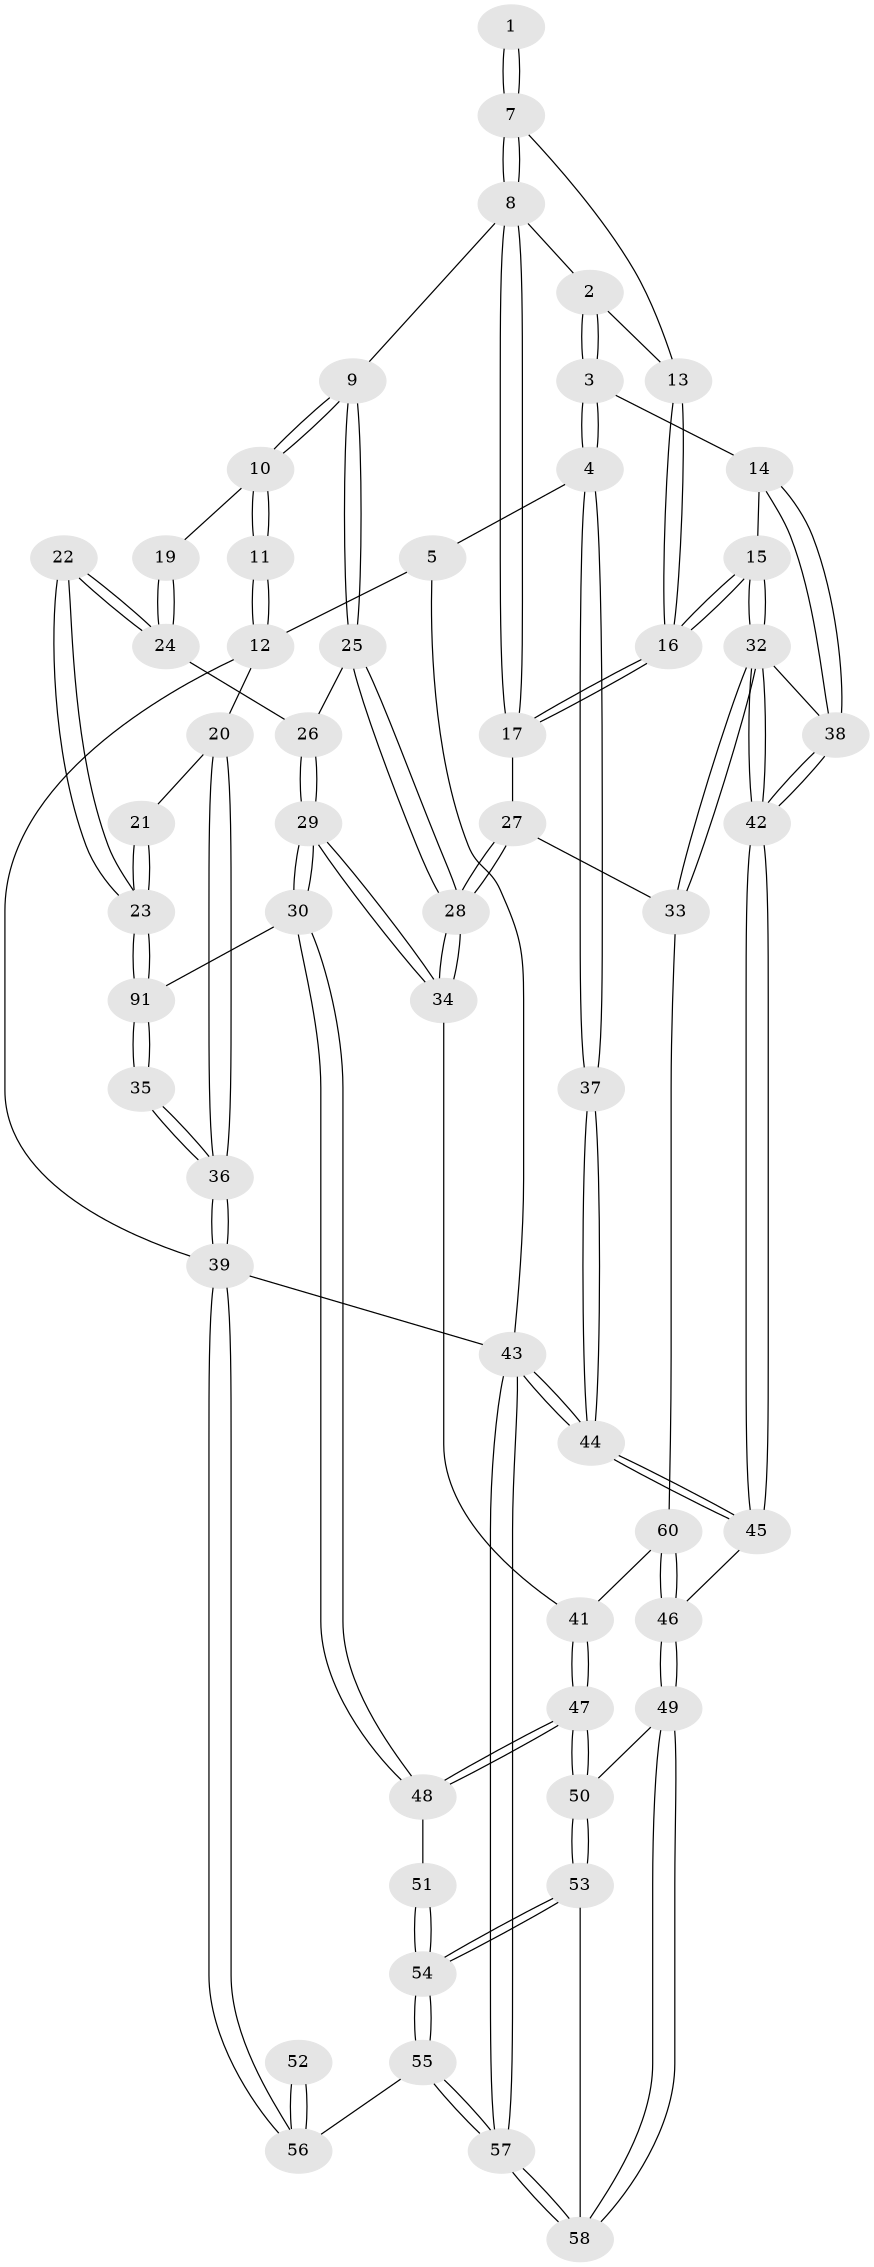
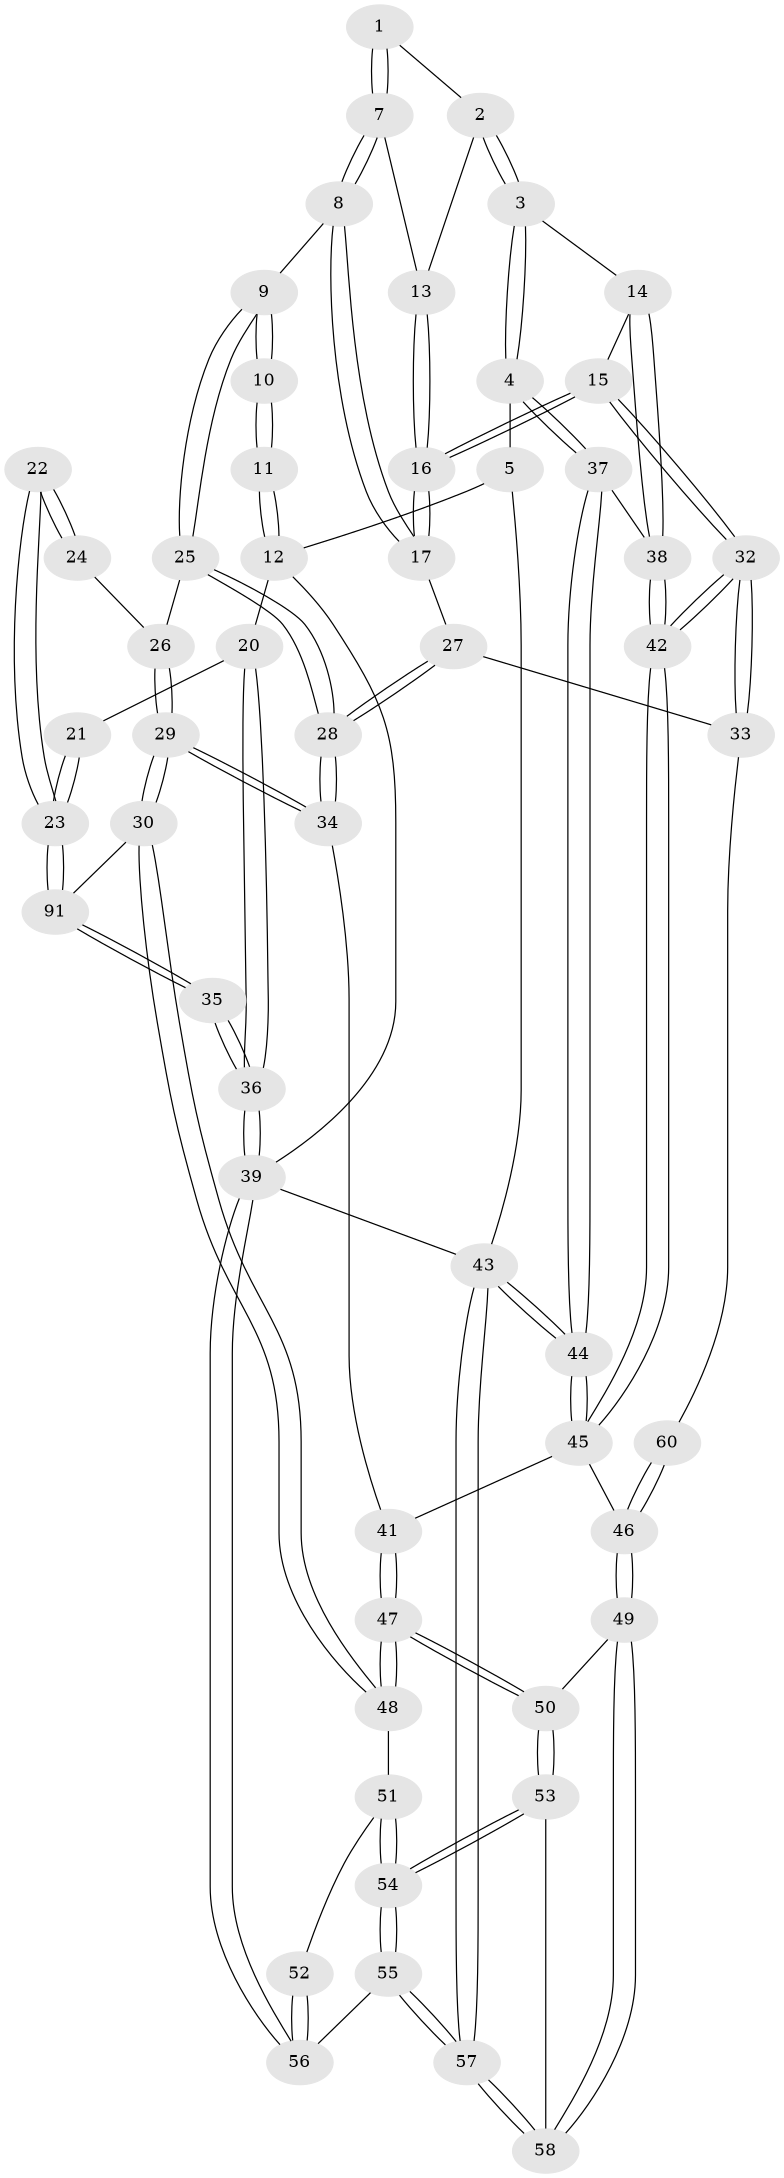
  graph {
    node [color=gray90 style=filled]
    1
    2
    7
    3
    13
    8
    4
    14
    16
    5
    37
    15
    38
    12
    43
    44
    20
    39
    57
    11
    9
    17
    10
    25
    27
-   19
    26
    28
    24
    21
    36
    56
    32
    42
    33
    22
    23
    n38 [label=91]
    35
    29
    34
    30
    n43 [label=60]
    41
    48
    51
    45
    46
    47
    52
    49
    50
    58
    53
    54
    55
-   8 -- 2
+   1 -- 2
    1 -- 7
    1 -- 7
    2 -- 3
    2 -- 3
    2 -- 13
    7 -- 13
    7 -- 8
    7 -- 8
    3 -- 4
    3 -- 4
    3 -- 14
    13 -- 16
    13 -- 16
    8 -- 9
    8 -- 17
    8 -- 17
    4 -- 5
    4 -- 37
    4 -- 37
    14 -- 15
    14 -- 38
    14 -- 38
    16 -- 17
    16 -- 17
    5 -- 12
    5 -- 43
-   32 -- 38
+   37 -- 38
    37 -- 44
    37 -- 44
    15 -- 16
    15 -- 16
    15 -- 32
    15 -- 32
    38 -- 42
    38 -- 42
    12 -- 20
    12 -- 39
    43 -- 44
    43 -- 44
    43 -- 57
    43 -- 57
    44 -- 45
    44 -- 45
    20 -- 21
    20 -- 36
    20 -- 36
    39 -- 43
    39 -- 56
    39 -- 56
    57 -- 58
    57 -- 58
    11 -- 12
    11 -- 12
    9 -- 10
    9 -- 10
    9 -- 25
    9 -- 25
    17 -- 27
    10 -- 11
    10 -- 11
-   10 -- 19
    25 -- 26
    25 -- 28
    25 -- 28
    27 -- 28
    27 -- 28
    27 -- 33
-   19 -- 24
-   19 -- 24
    26 -- 29
    26 -- 29
    28 -- 34
    28 -- 34
    24 -- 26
    21 -- 23
    21 -- 23
    36 -- 39
    36 -- 39
    32 -- 42
    32 -- 42
    32 -- 33
    32 -- 33
    42 -- 45
    42 -- 45
    33 -- n43
    22 -- 24
    22 -- 24
    22 -- 23
    22 -- 23
    23 -- n38
    23 -- n38
    n38 -- 35
    n38 -- 35
    35 -- 36
    35 -- 36
    29 -- 34
    29 -- 34
    29 -- 30
    29 -- 30
    34 -- 41
    30 -- n38
    30 -- 48
    30 -- 48
-   n43 -- 41
+   45 -- 41
    n43 -- 46
    n43 -- 46
    41 -- 47
    41 -- 47
    48 -- 51
+   51 -- 52
    51 -- 54
    51 -- 54
    45 -- 46
    46 -- 49
    46 -- 49
    47 -- 48
    47 -- 48
    47 -- 50
    47 -- 50
    52 -- 56
    52 -- 56
    49 -- 50
    49 -- 58
    49 -- 58
    50 -- 53
    50 -- 53
    53 -- 58
    53 -- 54
    53 -- 54
    54 -- 55
    54 -- 55
    55 -- 57
    55 -- 57
    55 -- 56
  }
